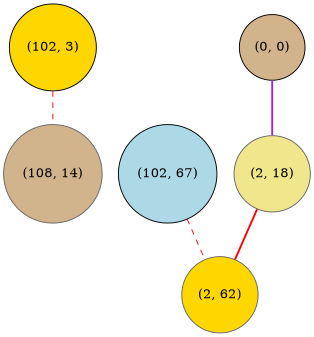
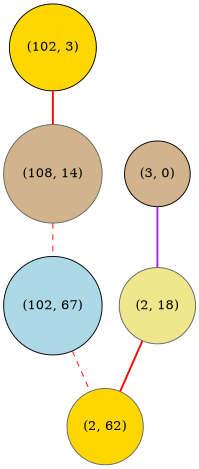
  graph {
    node [color=black fillcolor=gold shape=circle style=filled]
    edge [color=red style=dashed weight=1]
    "(102, 3)"
    "(108, 14)" [color=gray40 fillcolor=tan]
    "(102, 67)" [fillcolor=lightblue]
-   "(0, 0)" [fillcolor=tan]
+   "(0, 0)" [fillcolor=tan label="(3, 0)"]
    "(2, 18)" [color=gray40 fillcolor=khaki]
    n6 [color=gray40 label="(2, 62)"]
-   "(102, 3)" -- "(108, 14)"
+   "(102, 3)" -- "(108, 14)" [style=bold]
+   "(108, 14)" -- "(102, 67)"
    "(102, 67)" -- n6
    "(0, 0)" -- "(2, 18)" [color=purple style=bold weight=4]
    "(2, 18)" -- n6 [style=bold]
  }
